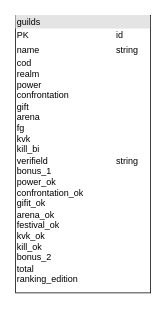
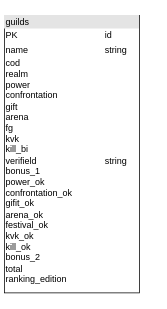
  <mxCell id="0" />
  <mxCell id="1" parent="0" />
- <mxCell id="2" value="&lt;div style=&quot;box-sizing:border-box;width:100%;background:#e4e4e4;padding:2px;&quot;&gt;guilds&lt;/div&gt;&lt;table style=&quot;width:100%;font-size:1em;&quot; cellpadding=&quot;2&quot; cellspacing=&quot;0&quot;&gt;&lt;tbody&gt;&lt;tr&gt;&lt;td&gt;PK&lt;/td&gt;&lt;td&gt;id&lt;/td&gt;&lt;/tr&gt;&lt;tr&gt;&lt;td&gt;name&lt;br&gt;&lt;/td&gt;&lt;td&gt;string&lt;/td&gt;&lt;/tr&gt;&lt;tr&gt;&lt;td&gt;cod&lt;br&gt;realm&lt;br&gt;power&lt;br&gt;confrontation&lt;br&gt;gift&lt;br&gt;arena&lt;br&gt;fg&lt;br&gt;kvk&lt;br&gt;kill_bi&lt;br&gt;verifield&lt;br&gt;bonus_1&lt;br&gt;power_ok&lt;br&gt;confrontation_ok&lt;br&gt;gifit_ok&lt;br&gt;arena_ok&lt;br&gt;festival_ok&lt;br&gt;kvk_ok&lt;br&gt;kill_ok&lt;br&gt;bonus_2&lt;br&gt;total&lt;br&gt;ranking_edition&lt;/td&gt;&lt;td&gt;string&lt;br&gt;&lt;br&gt;&lt;br&gt;&lt;/td&gt;&lt;/tr&gt;&lt;/tbody&gt;&lt;/table&gt;" style="verticalAlign=top;align=left;overflow=fill;html=1;" vertex="1" parent="1"><mxGeometry x="20" y="20" width="180" height="370" as="geometry" /></mxCell>
+ <mxCell id="2" value="&lt;div style=&quot;box-sizing:border-box;width:100%;background:#e4e4e4;padding:2px;&quot;&gt;guilds&lt;/div&gt;&lt;table style=&quot;width:100%;font-size:1em;&quot; cellpadding=&quot;2&quot; cellspacing=&quot;0&quot;&gt;&lt;tbody&gt;&lt;tr&gt;&lt;td&gt;PK&lt;/td&gt;&lt;td&gt;id&lt;/td&gt;&lt;/tr&gt;&lt;tr&gt;&lt;td&gt;name&lt;br&gt;&lt;/td&gt;&lt;td&gt;string&lt;/td&gt;&lt;/tr&gt;&lt;tr&gt;&lt;td&gt;cod&lt;br&gt;realm&lt;br&gt;power&lt;br&gt;confrontation&lt;br&gt;gift&lt;br&gt;arena&lt;br&gt;fg&lt;br&gt;kvk&lt;br&gt;kill_bi&lt;br&gt;verifield&lt;br&gt;bonus_1&lt;br&gt;power_ok&lt;br&gt;confrontation_ok&lt;br&gt;gifit_ok&lt;br&gt;arena_ok&lt;br&gt;festival_ok&lt;br&gt;kvk_ok&lt;br&gt;kill_ok&lt;br&gt;bonus_2&lt;br&gt;total&lt;br&gt;ranking_edition&lt;/td&gt;&lt;td&gt;string&lt;br&gt;&lt;br&gt;&lt;br&gt;&lt;/td&gt;&lt;/tr&gt;&lt;/tbody&gt;&lt;/table&gt;" style="verticalAlign=top;align=left;overflow=fill;html=1;" vertex="1" parent="1"><mxGeometry x="5" y="20" width="180" height="370" as="geometry" /></mxCell>
